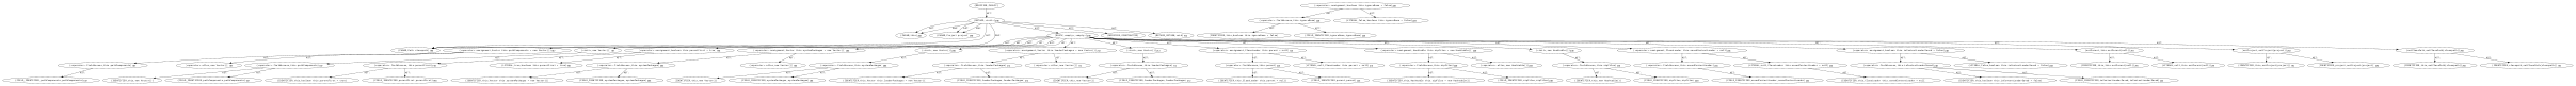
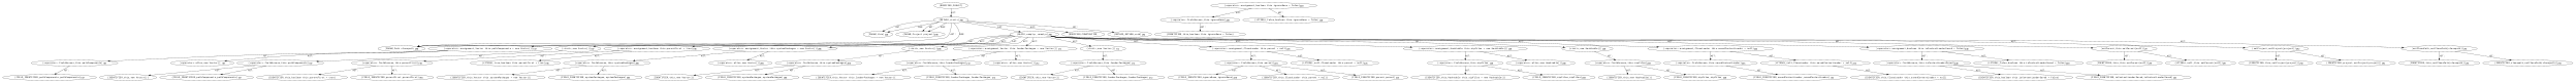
  digraph {
    fontname="Roboto Mono"
    node [fontname="Roboto Mono"]
    edge [fontname="Roboto Mono"]
    n1 [label=<(METHOD,&lt;init&gt;)<SUB>290</SUB>>]
    n2 [label=<(PARAM,this)<SUB>260</SUB>>]
    n3 [label=<(PARAM,Project project)<SUB>290</SUB>>]
    n4 [label=<(PARAM,Path classpath)<SUB>290</SUB>>]
    n5 [label=<(BLOCK,&lt;empty&gt;,&lt;empty&gt;)<SUB>290</SUB>>]
    n6 [label=<(MODIFIER,CONSTRUCTOR)>]
    n7 [label=<(METHOD_RETURN,void)<SUB>294</SUB>>]
    n8 [label=<(&lt;operator&gt;.assignment,Vector this.pathComponents = new Vector())<SUB>187</SUB>>]
    n9 [label=<(&lt;init&gt;,new Vector())<SUB>187</SUB>>]
    n10 [label=<(&lt;operator&gt;.assignment,boolean this.parentFirst = true)<SUB>198</SUB>>]
    n11 [label=<(&lt;operator&gt;.assignment,Vector this.systemPackages = new Vector())<SUB>205</SUB>>]
    n12 [label=<(&lt;init&gt;,new Vector())<SUB>205</SUB>>]
    n13 [label=<(&lt;operator&gt;.assignment,Vector this.loaderPackages = new Vector())<SUB>212</SUB>>]
    n14 [label=<(&lt;init&gt;,new Vector())<SUB>212</SUB>>]
    n15 [label=<(&lt;operator&gt;.assignment,ClassLoader this.parent = null)<SUB>225</SUB>>]
    n16 [label=<(&lt;operator&gt;.assignment,Hashtable this.zipFiles = new Hashtable())<SUB>230</SUB>>]
    n17 [label=<(&lt;init&gt;,new Hashtable())<SUB>230</SUB>>]
    n18 [label=<(&lt;operator&gt;.assignment,ClassLoader this.savedContextLoader = null)<SUB>236</SUB>>]
    n19 [label=<(&lt;operator&gt;.assignment,boolean this.isContextLoaderSaved = false)<SUB>240</SUB>>]
    n20 [label=<(setParent,this.setParent(null))<SUB>291</SUB>>]
    n21 [label=<(setProject,setProject(project))<SUB>292</SUB>>]
    n22 [label=<(setClassPath,setClassPath(classpath))<SUB>293</SUB>>]
    n23 [label=<(MODIFIER,PUBLIC)>]
    n24 [label=<(&lt;operator&gt;.fieldAccess,this.pathComponents)<SUB>187</SUB>>]
    n25 [label=<(&lt;operator&gt;.alloc,new Vector())<SUB>187</SUB>>]
    n26 [label=<(&lt;operator&gt;.fieldAccess,this.pathComponents)<SUB>187</SUB>>]
    n27 [label=<(&lt;operator&gt;.fieldAccess,this.parentFirst)<SUB>198</SUB>>]
    n28 [label=<(LITERAL,true,boolean this.parentFirst = true)<SUB>198</SUB>>]
    n29 [label=<(&lt;operator&gt;.fieldAccess,this.systemPackages)<SUB>205</SUB>>]
    n30 [label=<(&lt;operator&gt;.alloc,new Vector())<SUB>205</SUB>>]
    n31 [label=<(&lt;operator&gt;.fieldAccess,this.systemPackages)<SUB>205</SUB>>]
    n32 [label=<(&lt;operator&gt;.fieldAccess,this.loaderPackages)<SUB>212</SUB>>]
    n33 [label=<(&lt;operator&gt;.alloc,new Vector())<SUB>212</SUB>>]
    n34 [label=<(&lt;operator&gt;.fieldAccess,this.loaderPackages)<SUB>212</SUB>>]
    n35 [label=<(&lt;operator&gt;.assignment,boolean this.ignoreBase = false)<SUB>220</SUB>>]
    n36 [label=<(&lt;operator&gt;.fieldAccess,this.ignoreBase)<SUB>220</SUB>>]
    n37 [label=<(LITERAL,false,boolean this.ignoreBase = false)<SUB>220</SUB>>]
    n38 [label=<(&lt;operator&gt;.fieldAccess,this.parent)<SUB>225</SUB>>]
    n39 [label=<(LITERAL,null,ClassLoader this.parent = null)<SUB>225</SUB>>]
    n40 [label=<(&lt;operator&gt;.fieldAccess,this.zipFiles)<SUB>230</SUB>>]
    n41 [label=<(&lt;operator&gt;.alloc,new Hashtable())<SUB>230</SUB>>]
    n42 [label=<(&lt;operator&gt;.fieldAccess,this.zipFiles)<SUB>230</SUB>>]
    n43 [label=<(&lt;operator&gt;.fieldAccess,this.savedContextLoader)<SUB>236</SUB>>]
    n44 [label=<(LITERAL,null,ClassLoader this.savedContextLoader = null)<SUB>236</SUB>>]
    n45 [label=<(&lt;operator&gt;.fieldAccess,this.isContextLoaderSaved)<SUB>240</SUB>>]
    n46 [label=<(LITERAL,false,boolean this.isContextLoaderSaved = false)<SUB>240</SUB>>]
    n47 [label=<(IDENTIFIER,this,this.setParent(null))<SUB>291</SUB>>]
    n48 [label=<(LITERAL,null,this.setParent(null))<SUB>291</SUB>>]
    n49 [label=<(IDENTIFIER,this,setProject(project))<SUB>292</SUB>>]
    n50 [label=<(IDENTIFIER,project,setProject(project))<SUB>292</SUB>>]
    n51 [label=<(IDENTIFIER,this,setClassPath(classpath))<SUB>293</SUB>>]
    n52 [label=<(IDENTIFIER,classpath,setClassPath(classpath))<SUB>293</SUB>>]
    n53 [label=<(FIELD_IDENTIFIER,pathComponents,pathComponents)<SUB>187</SUB>>]
    n54 [label=<(IDENTIFIER,this,new Vector())>]
    n55 [label=<(FIELD_IDENTIFIER,pathComponents,pathComponents)<SUB>187</SUB>>]
    n56 [label=<(IDENTIFIER,this,boolean this.parentFirst = true)>]
    n57 [label=<(FIELD_IDENTIFIER,parentFirst,parentFirst)<SUB>198</SUB>>]
    n58 [label=<(IDENTIFIER,this,Vector this.systemPackages = new Vector())>]
    n59 [label=<(FIELD_IDENTIFIER,systemPackages,systemPackages)<SUB>205</SUB>>]
    n60 [label=<(IDENTIFIER,this,new Vector())>]
    n61 [label=<(FIELD_IDENTIFIER,systemPackages,systemPackages)<SUB>205</SUB>>]
    n62 [label=<(IDENTIFIER,this,Vector this.loaderPackages = new Vector())>]
    n63 [label=<(FIELD_IDENTIFIER,loaderPackages,loaderPackages)<SUB>212</SUB>>]
    n64 [label=<(IDENTIFIER,this,new Vector())>]
    n65 [label=<(FIELD_IDENTIFIER,loaderPackages,loaderPackages)<SUB>212</SUB>>]
    n66 [label=<(IDENTIFIER,this,boolean this.ignoreBase = false)>]
    n67 [label=<(FIELD_IDENTIFIER,ignoreBase,ignoreBase)<SUB>220</SUB>>]
    n68 [label=<(IDENTIFIER,this,ClassLoader this.parent = null)>]
    n69 [label=<(FIELD_IDENTIFIER,parent,parent)<SUB>225</SUB>>]
    n70 [label=<(IDENTIFIER,this,Hashtable this.zipFiles = new Hashtable())>]
    n71 [label=<(FIELD_IDENTIFIER,zipFiles,zipFiles)<SUB>230</SUB>>]
    n72 [label=<(IDENTIFIER,this,new Hashtable())>]
    n73 [label=<(FIELD_IDENTIFIER,zipFiles,zipFiles)<SUB>230</SUB>>]
    n74 [label=<(FIELD_IDENTIFIER,savedContextLoader,savedContextLoader)<SUB>236</SUB>>]
    n75 [label=<(IDENTIFIER,this,ClassLoader this.savedContextLoader = null)>]
    n76 [label=<(IDENTIFIER,this,boolean this.isContextLoaderSaved = false)>]
    n77 [label=<(FIELD_IDENTIFIER,isContextLoaderSaved,isContextLoaderSaved)<SUB>243</SUB>>]
    n1 -> n2 [label="AST: "]
    n1 -> n2 [label="DDG: "]
    n1 -> n3 [label="AST: "]
    n1 -> n3 [label="DDG: "]
    n1 -> n4 [label="AST: "]
    n1 -> n4 [label="DDG: "]
    n1 -> n5 [label="AST: "]
    n1 -> n6 [label="AST: "]
    n1 -> n7 [label="AST: "]
    n5 -> n4 [label="AST: "]
    n5 -> n8 [label="AST: "]
    n5 -> n9 [label="AST: "]
    n5 -> n10 [label="AST: "]
    n5 -> n11 [label="AST: "]
    n5 -> n12 [label="AST: "]
    n5 -> n13 [label="AST: "]
    n5 -> n14 [label="AST: "]
    n5 -> n15 [label="AST: "]
    n5 -> n16 [label="AST: "]
    n5 -> n17 [label="AST: "]
    n5 -> n18 [label="AST: "]
    n5 -> n19 [label="AST: "]
    n5 -> n20 [label="AST: "]
    n5 -> n21 [label="AST: "]
    n5 -> n22 [label="AST: "]
    n8 -> n24 [label="AST: "]
    n8 -> n25 [label="AST: "]
    n9 -> n26 [label="AST: "]
    n10 -> n27 [label="AST: "]
    n10 -> n28 [label="AST: "]
    n11 -> n29 [label="AST: "]
    n11 -> n30 [label="AST: "]
    n12 -> n31 [label="AST: "]
    n13 -> n32 [label="AST: "]
    n13 -> n33 [label="AST: "]
    n14 -> n34 [label="AST: "]
    n15 -> n38 [label="AST: "]
    n15 -> n39 [label="AST: "]
    n16 -> n40 [label="AST: "]
    n16 -> n41 [label="AST: "]
    n17 -> n42 [label="AST: "]
    n18 -> n43 [label="AST: "]
    n18 -> n44 [label="AST: "]
    n19 -> n45 [label="AST: "]
    n19 -> n46 [label="AST: "]
    n20 -> n47 [label="AST: "]
    n20 -> n48 [label="AST: "]
    n21 -> n49 [label="AST: "]
    n21 -> n50 [label="AST: "]
    n22 -> n51 [label="AST: "]
    n22 -> n52 [label="AST: "]
    n23 -> n1 [label="AST: "]
    n24 -> n53 [label="AST: "]
    n26 -> n54 [label="AST: "]
    n26 -> n55 [label="AST: "]
    n27 -> n56 [label="AST: "]
    n27 -> n57 [label="AST: "]
    n29 -> n58 [label="AST: "]
    n29 -> n59 [label="AST: "]
    n31 -> n60 [label="AST: "]
    n31 -> n61 [label="AST: "]
    n32 -> n62 [label="AST: "]
    n32 -> n63 [label="AST: "]
    n34 -> n64 [label="AST: "]
    n34 -> n65 [label="AST: "]
    n35 -> n36 [label="AST: "]
    n35 -> n37 [label="AST: "]
    n36 -> n66 [label="AST: "]
-   n36 -> n67 [label="AST: "]
+   n38 -> n67 [label="AST: "]
    n38 -> n68 [label="AST: "]
    n38 -> n69 [label="AST: "]
    n40 -> n70 [label="AST: "]
    n40 -> n71 [label="AST: "]
    n42 -> n72 [label="AST: "]
    n42 -> n73 [label="AST: "]
    n43 -> n74 [label="AST: "]
    n44 -> n75 [label="AST: "]
    n45 -> n76 [label="AST: "]
    n45 -> n77 [label="AST: "]
  }
